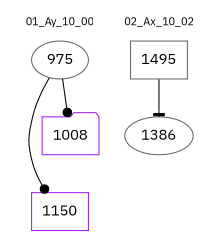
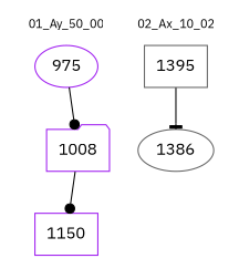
  digraph {
    fontname="IBM Plex Sans"
    node [color=gray40 fontname="IBM Plex Sans" shape=ellipse]
    edge [arrowhead=dot color=black fontname="IBM Plex Sans"]
-   n1 [label=975]
+   n1 [color=purple label=975]
    n2 [color=purple label=1150 shape=box]
    n3 [color=purple label=1008 shape=folder]
-   n4 [label=1495 shape=box]
+   n4 [label=1395 shape=box]
    n5 [label=1386]
    subgraph cluster_1 {
      color=white
      fontsize=10
-     label="01_Ay_10_00"
+     label="01_Ay_50_00"
      n1
      n2
      n3
    }
    subgraph cluster_2 {
      color=white
      fontsize=10
      label="02_Ax_10_02"
      n4
      n5
    }
-   n1 -> n2
+   n3 -> n2
    n1 -> n3
    n4 -> n5 [arrowhead=tee]
  }
